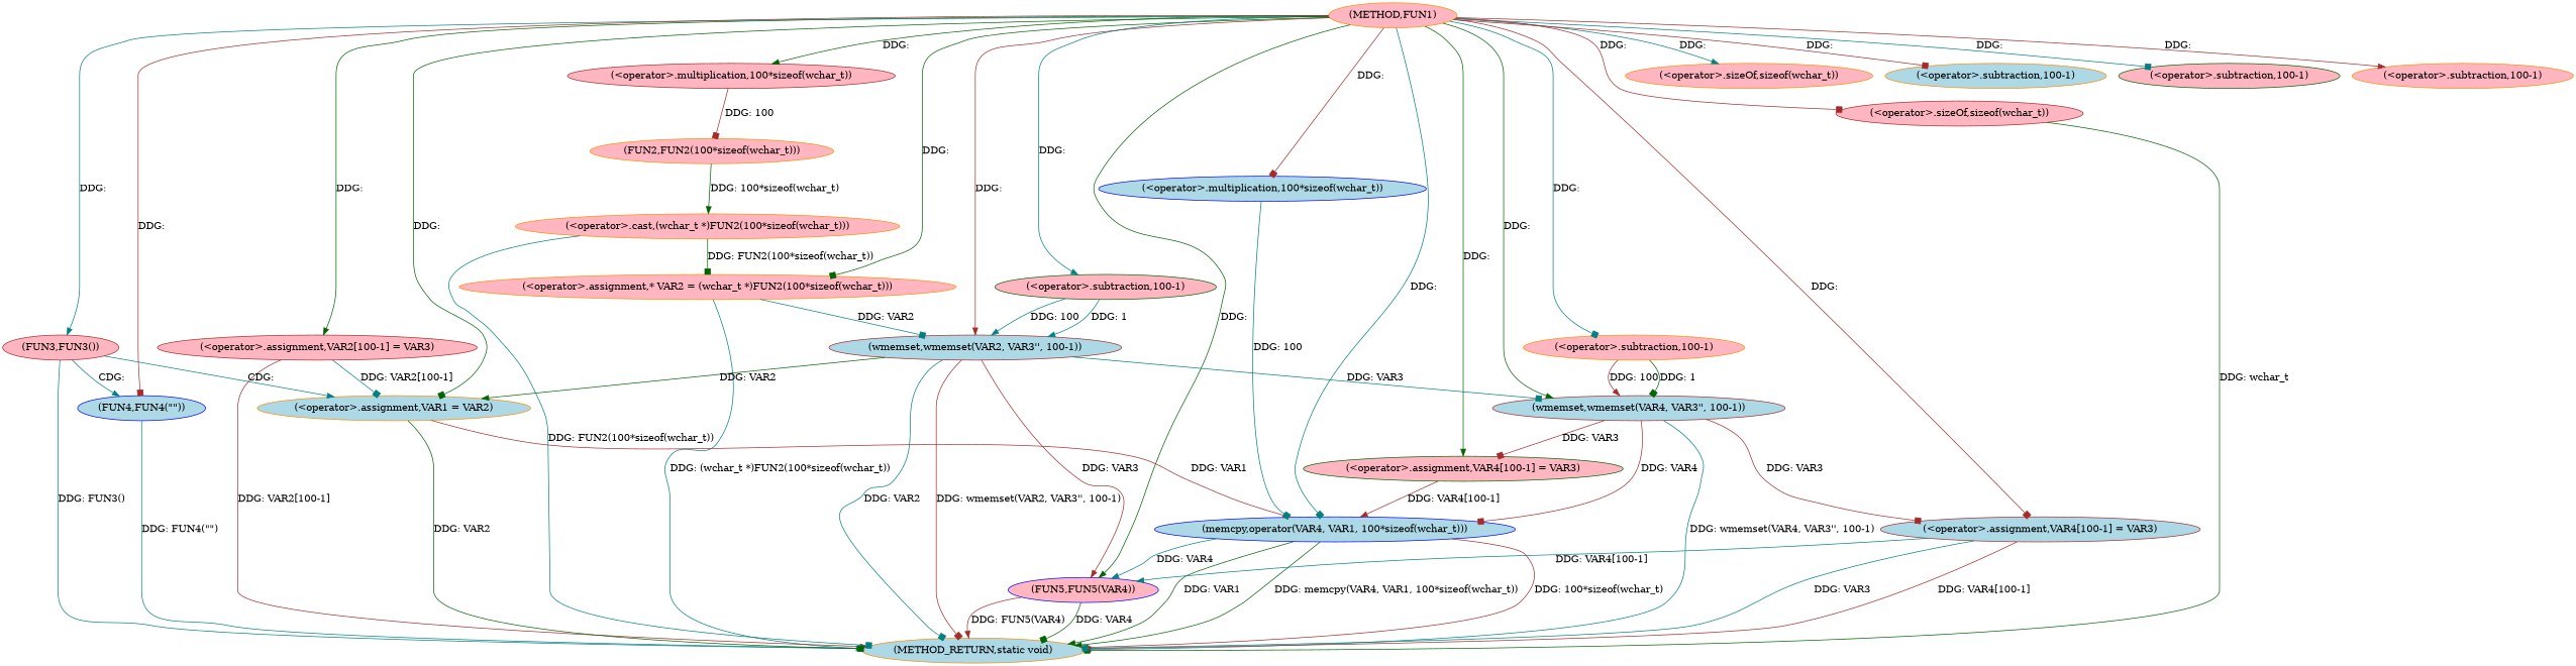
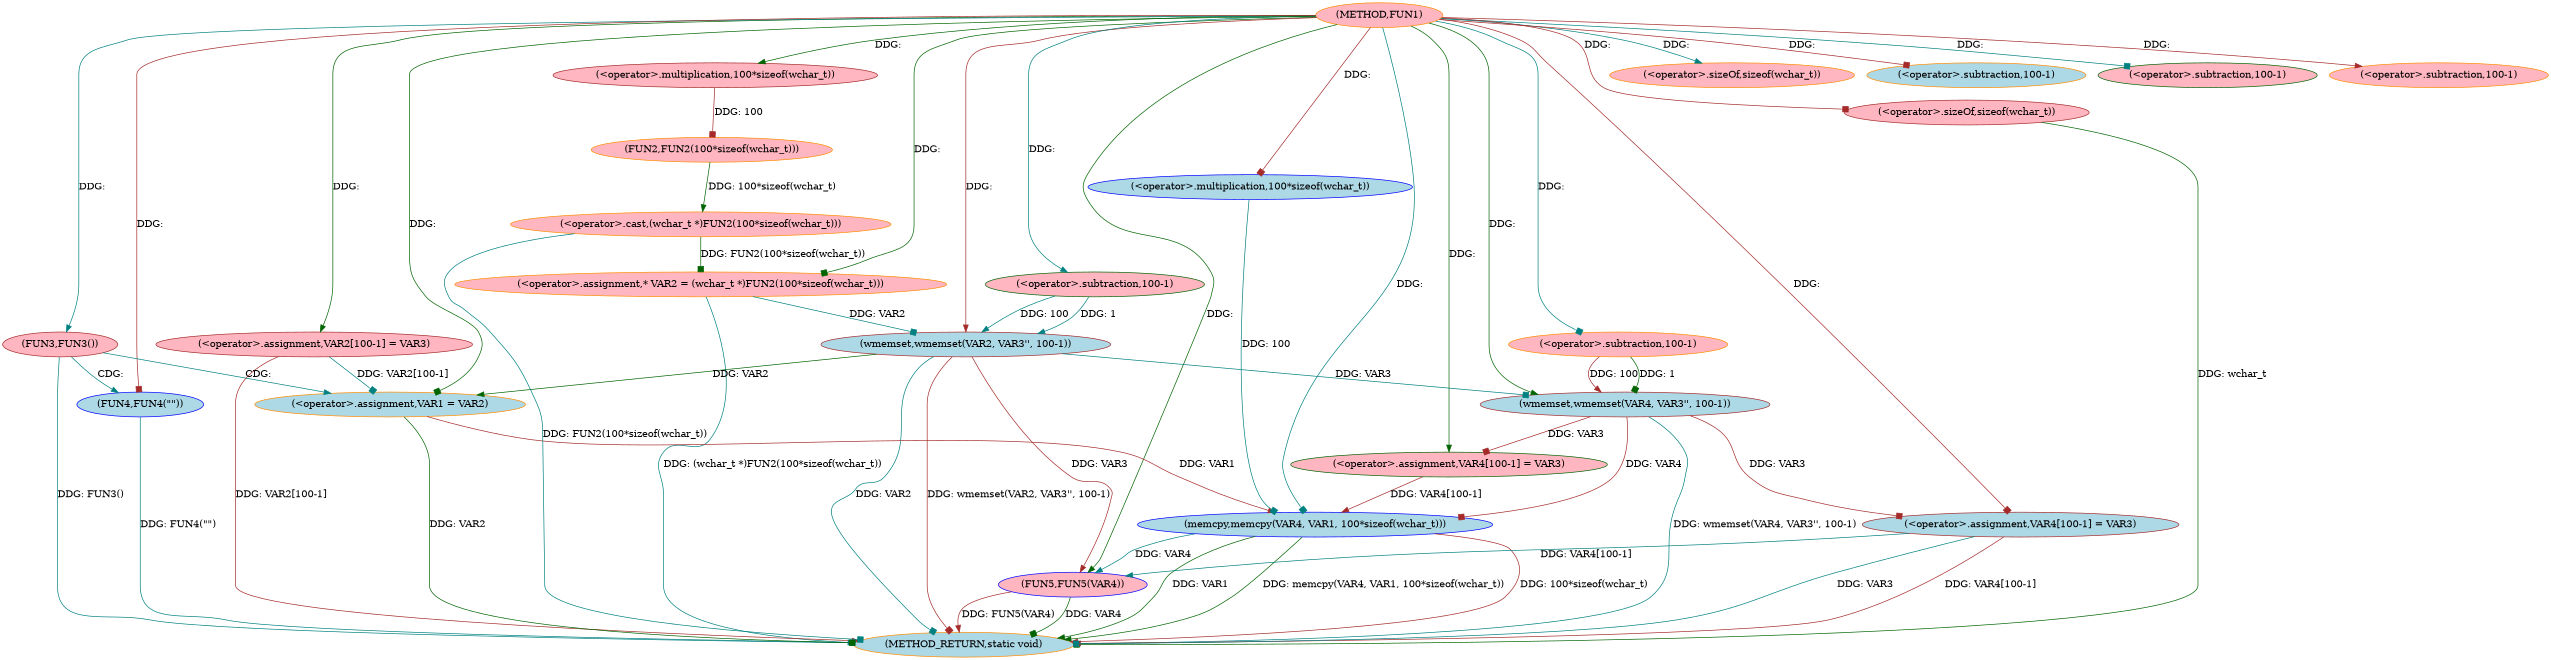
  digraph {
    node [color=darkorange fillcolor=lightpink style=filled]
    edge [arrowhead=normal color=teal]
    n1 [label="(METHOD,FUN1)"]
    n2 [label="(<operator>.assignment,* VAR2 = (wchar_t *)FUN2(100*sizeof(wchar_t)))"]
    n3 [color=brown label="(<operator>.multiplication,100*sizeof(wchar_t))"]
    n4 [label="(<operator>.sizeOf,sizeof(wchar_t))"]
    n5 [color=brown fillcolor=lightblue label="(wmemset,wmemset(VAR2, VAR3'', 100-1))"]
    n6 [color=darkgreen label="(<operator>.subtraction,100-1)"]
    n7 [color=brown label="(<operator>.assignment,VAR2[100-1] = VAR3)"]
    n8 [fillcolor=lightblue label="(<operator>.subtraction,100-1)"]
    n9 [color=brown label="(FUN3,FUN3())"]
    n10 [color=blue fillcolor=lightblue label="(FUN4,FUN4(\"\"))"]
    n11 [fillcolor=lightblue label="(<operator>.assignment,VAR1 = VAR2)"]
    n12 [color=brown fillcolor=lightblue label="(wmemset,wmemset(VAR4, VAR3'', 100-1))"]
    n13 [label="(<operator>.subtraction,100-1)"]
    n14 [color=darkgreen label="(<operator>.assignment,VAR4[100-1] = VAR3)"]
    n15 [color=darkgreen label="(<operator>.subtraction,100-1)"]
-   n16 [color=blue fillcolor=lightblue label="(memcpy,operator(VAR4, VAR1, 100*sizeof(wchar_t)))"]
+   n16 [color=blue fillcolor=lightblue label="(memcpy,memcpy(VAR4, VAR1, 100*sizeof(wchar_t)))"]
    n17 [color=blue fillcolor=lightblue label="(<operator>.multiplication,100*sizeof(wchar_t))"]
    n18 [color=brown label="(<operator>.sizeOf,sizeof(wchar_t))"]
    n19 [color=brown fillcolor=lightblue label="(<operator>.assignment,VAR4[100-1] = VAR3)"]
    n20 [label="(<operator>.subtraction,100-1)"]
    n21 [color=blue label="(FUN5,FUN5(VAR4))"]
    n22 [fillcolor=lightblue label="(METHOD_RETURN,static void)"]
    n23 [label="(FUN2,FUN2(100*sizeof(wchar_t)))"]
    n24 [label="(<operator>.cast,(wchar_t *)FUN2(100*sizeof(wchar_t)))"]
    n1 -> n2 [arrowhead=box color=darkgreen label="DDG: "]
    n1 -> n3 [color=darkgreen label="DDG: "]
    n1 -> n4 [label="DDG: "]
    n1 -> n5 [color=brown label="DDG: "]
    n1 -> n6 [label="DDG: "]
    n1 -> n7 [color=darkgreen label="DDG: "]
    n1 -> n8 [arrowhead=box color=brown label="DDG: "]
    n1 -> n9 [label="DDG: "]
    n1 -> n10 [arrowhead=box color=brown label="DDG: "]
    n1 -> n11 [arrowhead=box color=darkgreen label="DDG: "]
    n1 -> n12 [color=darkgreen label="DDG: "]
    n1 -> n13 [arrowhead=box label="DDG: "]
    n1 -> n14 [color=darkgreen label="DDG: "]
    n1 -> n15 [arrowhead=box label="DDG: "]
    n1 -> n16 [arrowhead=box label="DDG: "]
    n1 -> n17 [arrowhead=box color=brown label="DDG: "]
    n1 -> n18 [arrowhead=box color=brown label="DDG: "]
    n1 -> n19 [arrowhead=box color=brown label="DDG: "]
    n1 -> n20 [color=brown label="DDG: "]
    n1 -> n21 [color=darkgreen label="DDG: "]
    n2 -> n5 [arrowhead=box label="DDG: VAR2"]
    n2 -> n22 [label="DDG: (wchar_t *)FUN2(100*sizeof(wchar_t))"]
    n3 -> n23 [arrowhead=box color=brown label="DDG: 100"]
    n5 -> n11 [color=darkgreen label="DDG: VAR2"]
    n5 -> n12 [arrowhead=box label="DDG: VAR3"]
    n5 -> n21 [color=brown label="DDG: VAR3"]
    n5 -> n22 [arrowhead=box label="DDG: VAR2"]
    n5 -> n22 [arrowhead=box color=brown label="DDG: wmemset(VAR2, VAR3'', 100-1)"]
    n6 -> n5 [label="DDG: 100"]
    n6 -> n5 [label="DDG: 1"]
    n7 -> n11 [arrowhead=box label="DDG: VAR2[100-1]"]
    n7 -> n22 [color=brown label="DDG: VAR2[100-1]"]
    n9 -> n10 [label="CDG: "]
    n9 -> n11 [label="CDG: "]
    n9 -> n22 [arrowhead=box label="DDG: FUN3()"]
    n10 -> n22 [label="DDG: FUN4(\"\")"]
    n11 -> n16 [color=brown label="DDG: VAR1"]
    n11 -> n22 [arrowhead=box color=darkgreen label="DDG: VAR2"]
    n12 -> n14 [arrowhead=box color=brown label="DDG: VAR3"]
    n12 -> n16 [arrowhead=box color=brown label="DDG: VAR4"]
    n12 -> n19 [arrowhead=box color=brown label="DDG: VAR3"]
    n12 -> n22 [label="DDG: wmemset(VAR4, VAR3'', 100-1)"]
    n13 -> n12 [color=brown label="DDG: 100"]
    n13 -> n12 [arrowhead=box color=darkgreen label="DDG: 1"]
    n14 -> n16 [color=brown label="DDG: VAR4[100-1]"]
    n16 -> n21 [label="DDG: VAR4"]
    n16 -> n22 [color=darkgreen label="DDG: memcpy(VAR4, VAR1, 100*sizeof(wchar_t))"]
    n16 -> n22 [color=brown label="DDG: 100*sizeof(wchar_t)"]
    n16 -> n22 [color=darkgreen label="DDG: VAR1"]
    n17 -> n16 [arrowhead=box label="DDG: 100"]
    n18 -> n22 [arrowhead=box color=darkgreen label="DDG: wchar_t"]
    n19 -> n21 [label="DDG: VAR4[100-1]"]
    n19 -> n22 [color=brown label="DDG: VAR4[100-1]"]
    n19 -> n22 [arrowhead=box label="DDG: VAR3"]
    n21 -> n22 [arrowhead=box color=darkgreen label="DDG: VAR4"]
    n21 -> n22 [color=brown label="DDG: FUN5(VAR4)"]
    n23 -> n24 [color=darkgreen label="DDG: 100*sizeof(wchar_t)"]
    n24 -> n2 [arrowhead=box color=darkgreen label="DDG: FUN2(100*sizeof(wchar_t))"]
    n24 -> n22 [arrowhead=box label="DDG: FUN2(100*sizeof(wchar_t))"]
  }
